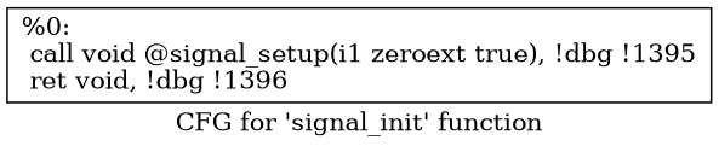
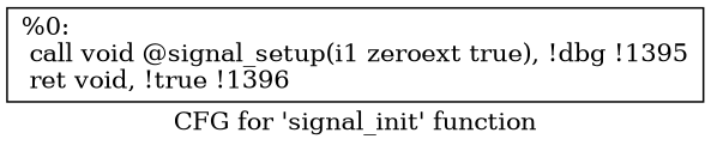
  digraph {
    label="CFG for 'signal_init' function"
    rankdir=LR
-   n1 [label="{%0:\l  call void @signal_setup(i1 zeroext true), !dbg !1395\l  ret void, !dbg !1396\l}" shape=record]
+   n1 [label="{%0:\l  call void @signal_setup(i1 zeroext true), !dbg !1395\l  ret void, !true !1396\l}" shape=record]
  }
